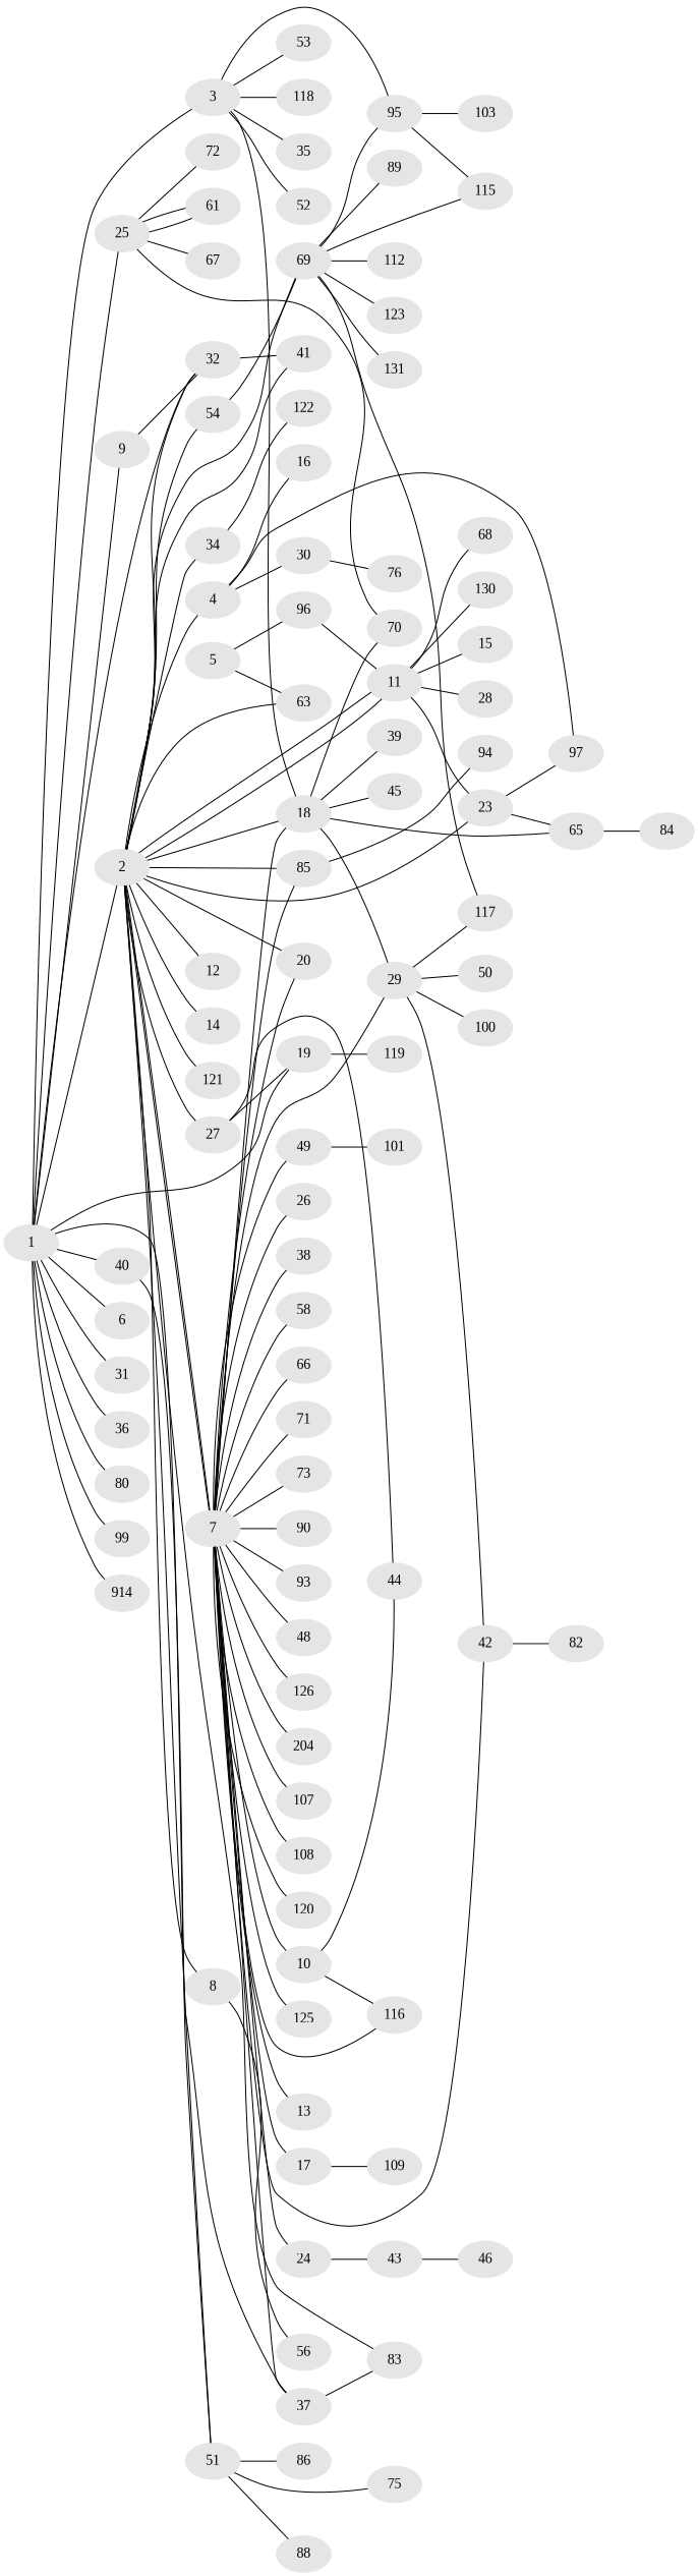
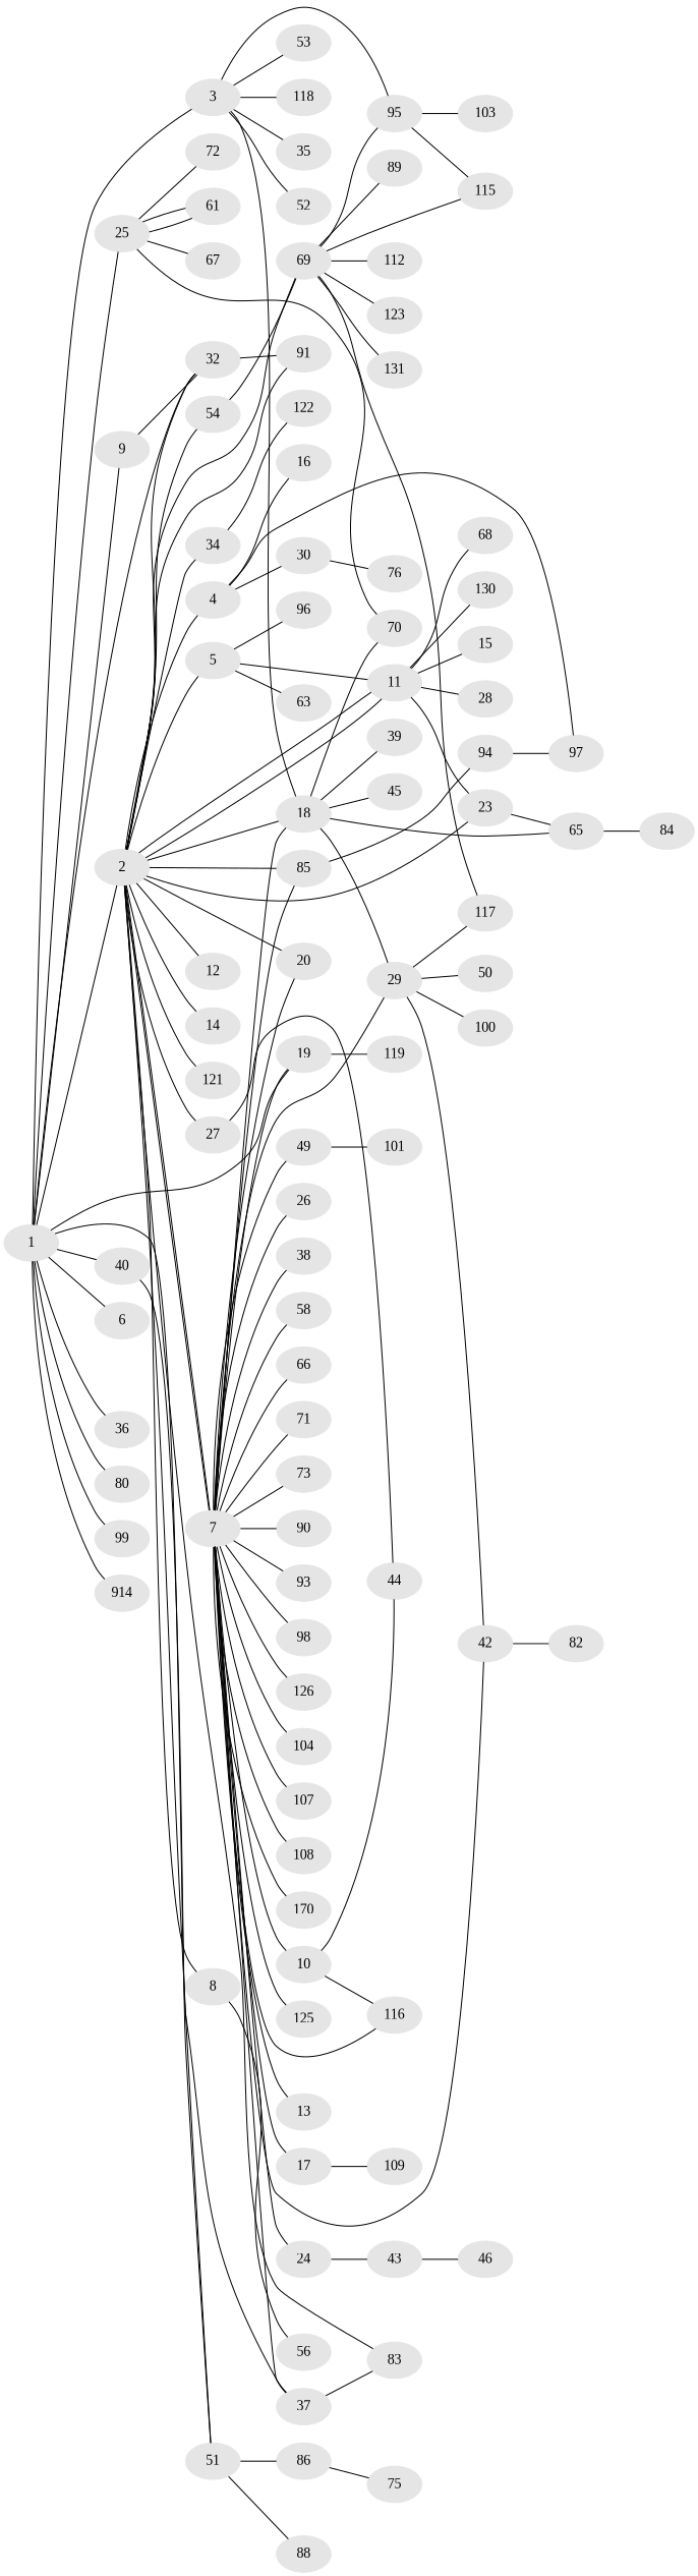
  graph {
    fontname="Liberation Serif"
    rankdir=LR
    node [color=gray90 fontname="Liberation Serif" style=filled]
    edge [fontname="Liberation Serif"]
    1 [super="+60"]
    2 [super="+78"]
    3 [super="+41"]
    6
    19 [super="+47"]
    25 [super="+87"]
-   31
    32
    36
    37
    40
    80
    99
    n14 [label=914]
    9
    4 [super="+111"]
    5 [super="+48"]
    7 [super="+55"]
    8 [super="+22"]
    11 [super="+21"]
    12
    14 [super="+102"]
    18
    20
    23 [super="+110"]
    27 [super="+105"]
    34
    51 [super="+74"]
    54 [super="+81"]
    69 [super="+79"]
    83 [super="+92"]
    85
-   91 [label=41]
+   91
    121
    35
    52
    53
    95
    118
    119
    70 [super="+129"]
    61 [super="+127"]
    67
    72
    16
    30 [super="+64"]
    97
    63
    96
    10
    13 [super="+106"]
    17
    24
    26 [super="+113"]
    29 [super="+33"]
    38 [super="+57"]
    42 [super="+62"]
    49 [super="+77"]
    58
    66
    71
    73
    90
    93
-   98 [label=48]
-   104 [label=204]
+   98
+   104
    107
    108
    116
-   120
+   120 [label=170]
    125
    126
    56
    15
    28
    68
    130
    39
    45
    65 [super="+124"]
    44
    122
    75
    86
    88
    89
    112
    115
    117
    123
    131
    94
    103
    76
    109
    43 [super="+59"]
    50
    100
    82
    101
    84
    46
    1 -- 2
    1 -- 3
    1 -- 6
    1 -- 19
    1 -- 25
-   1 -- 31
    1 -- 32
    1 -- 36
    1 -- 37
    1 -- 40
    1 -- 80
    1 -- 99
    1 -- n14
    1 -- 9
    2 -- 32
    2 -- 4
-   2 -- 63
+   2 -- 5
    2 -- 7
    2 -- 7
    2 -- 8
    2 -- 11
    2 -- 11
    2 -- 12
    2 -- 14
    2 -- 18
    2 -- 20
    2 -- 23
    2 -- 27
    2 -- 34
    2 -- 51
    2 -- 54
    2 -- 69
    2 -- 83
    2 -- 85
    2 -- 91
    2 -- 121
    3 -- 18
    3 -- 35
    3 -- 52
    3 -- 53
    3 -- 95
    3 -- 118
    19 -- 119
    25 -- 70
    25 -- 61
    25 -- 61
    25 -- 67
    25 -- 72
    32 -- 91
    37 -- 83
    40 -- 51
    9 -- 32
    4 -- 16
    4 -- 30
    4 -- 97
-   96 -- 11
+   5 -- 11
    5 -- 63
    5 -- 96
-   27 -- 19
+   7 -- 19
    7 -- 37
    7 -- 18
    7 -- 20
    7 -- 85
    7 -- 10
    7 -- 13
    7 -- 17
    7 -- 24
    7 -- 26 [weight=2]
    7 -- 29
    7 -- 38
    7 -- 42
    7 -- 49
    7 -- 58
    7 -- 66
    7 -- 71
    7 -- 73
    7 -- 90
    7 -- 93
    7 -- 98
    7 -- 104
    7 -- 107
    7 -- 108
    7 -- 116
    7 -- 120
    7 -- 125
    7 -- 126
    8 -- 56
    11 -- 23
    11 -- 15
    11 -- 28
    11 -- 68
    11 -- 130
    18 -- 70
    18 -- 29
    18 -- 39
    18 -- 45
    18 -- 65
    23 -- 65
    27 -- 44
    34 -- 122
-   51 -- 75
+   86 -- 75
    51 -- 86
    51 -- 88
    54 -- 69
    69 -- 95
    69 -- 89
    69 -- 112
    69 -- 115
    69 -- 117
    69 -- 123
    69 -- 131
    85 -- 94
    95 -- 115
    95 -- 103
    30 -- 76
    10 -- 116
    10 -- 44
    17 -- 109
    24 -- 43
    29 -- 42
    29 -- 117
    29 -- 50
    29 -- 100
    42 -- 82
    49 -- 101
    65 -- 84
-   23 -- 97
+   94 -- 97
    43 -- 46
  }
